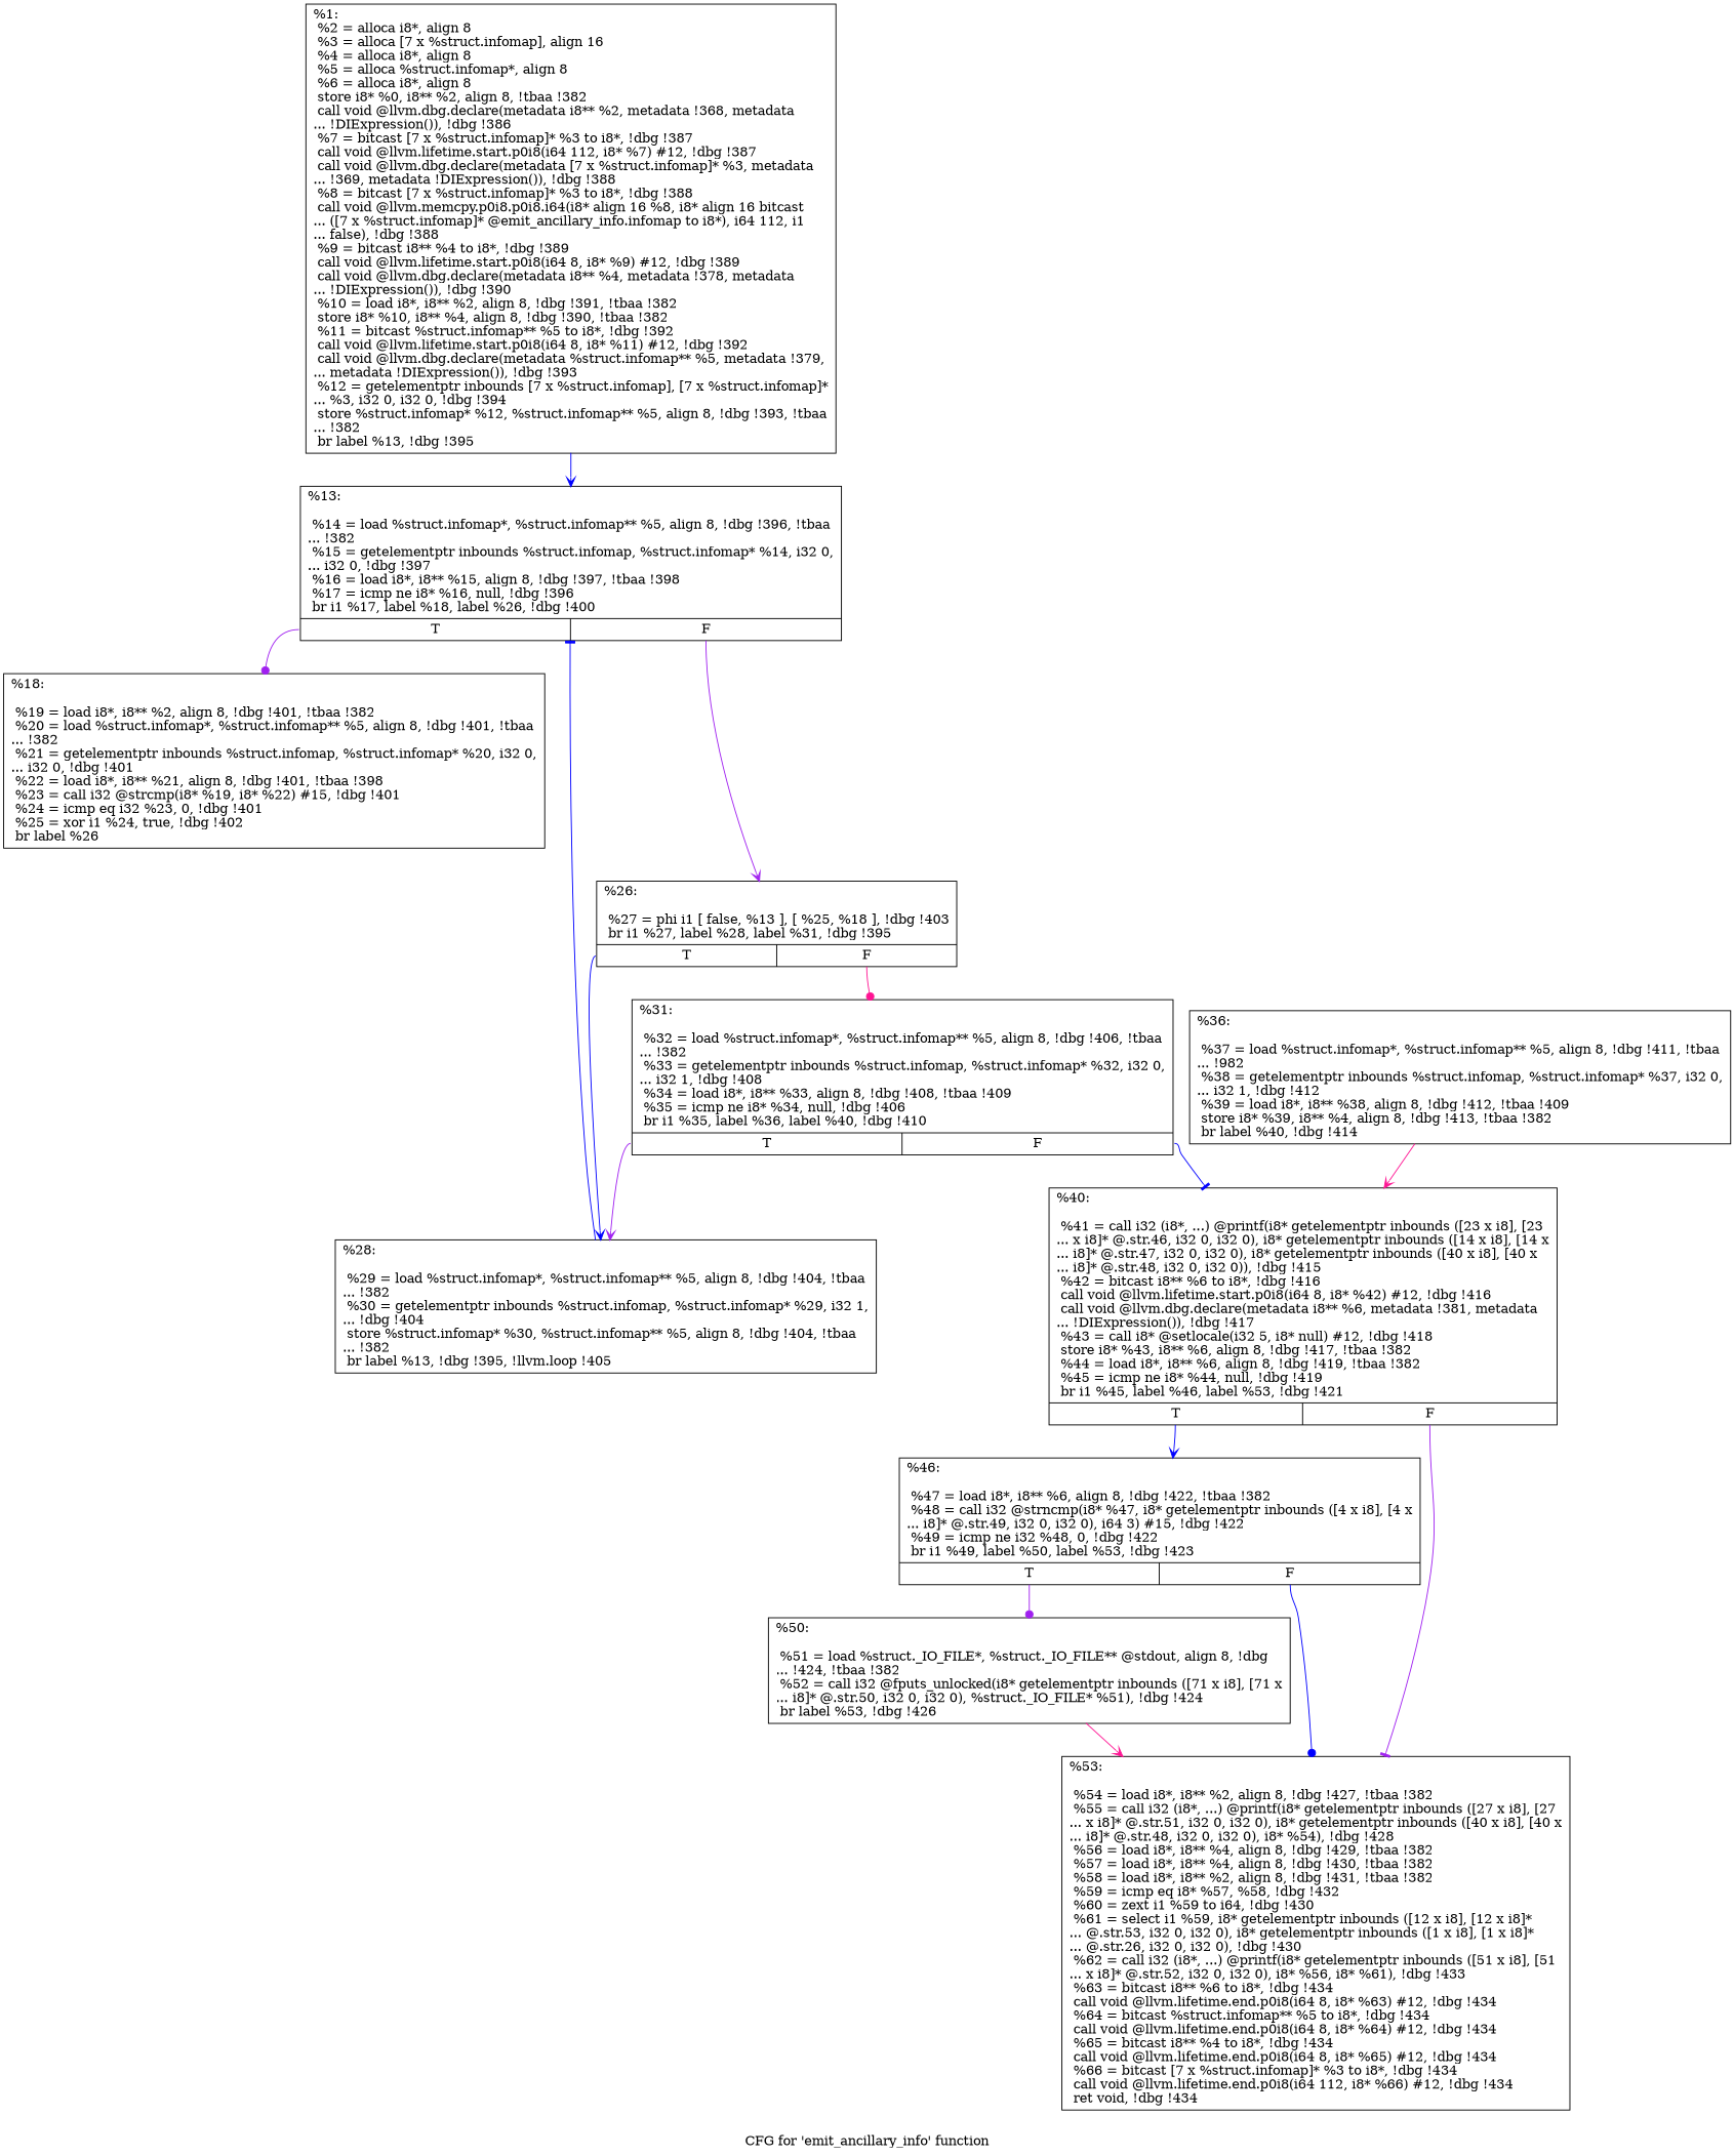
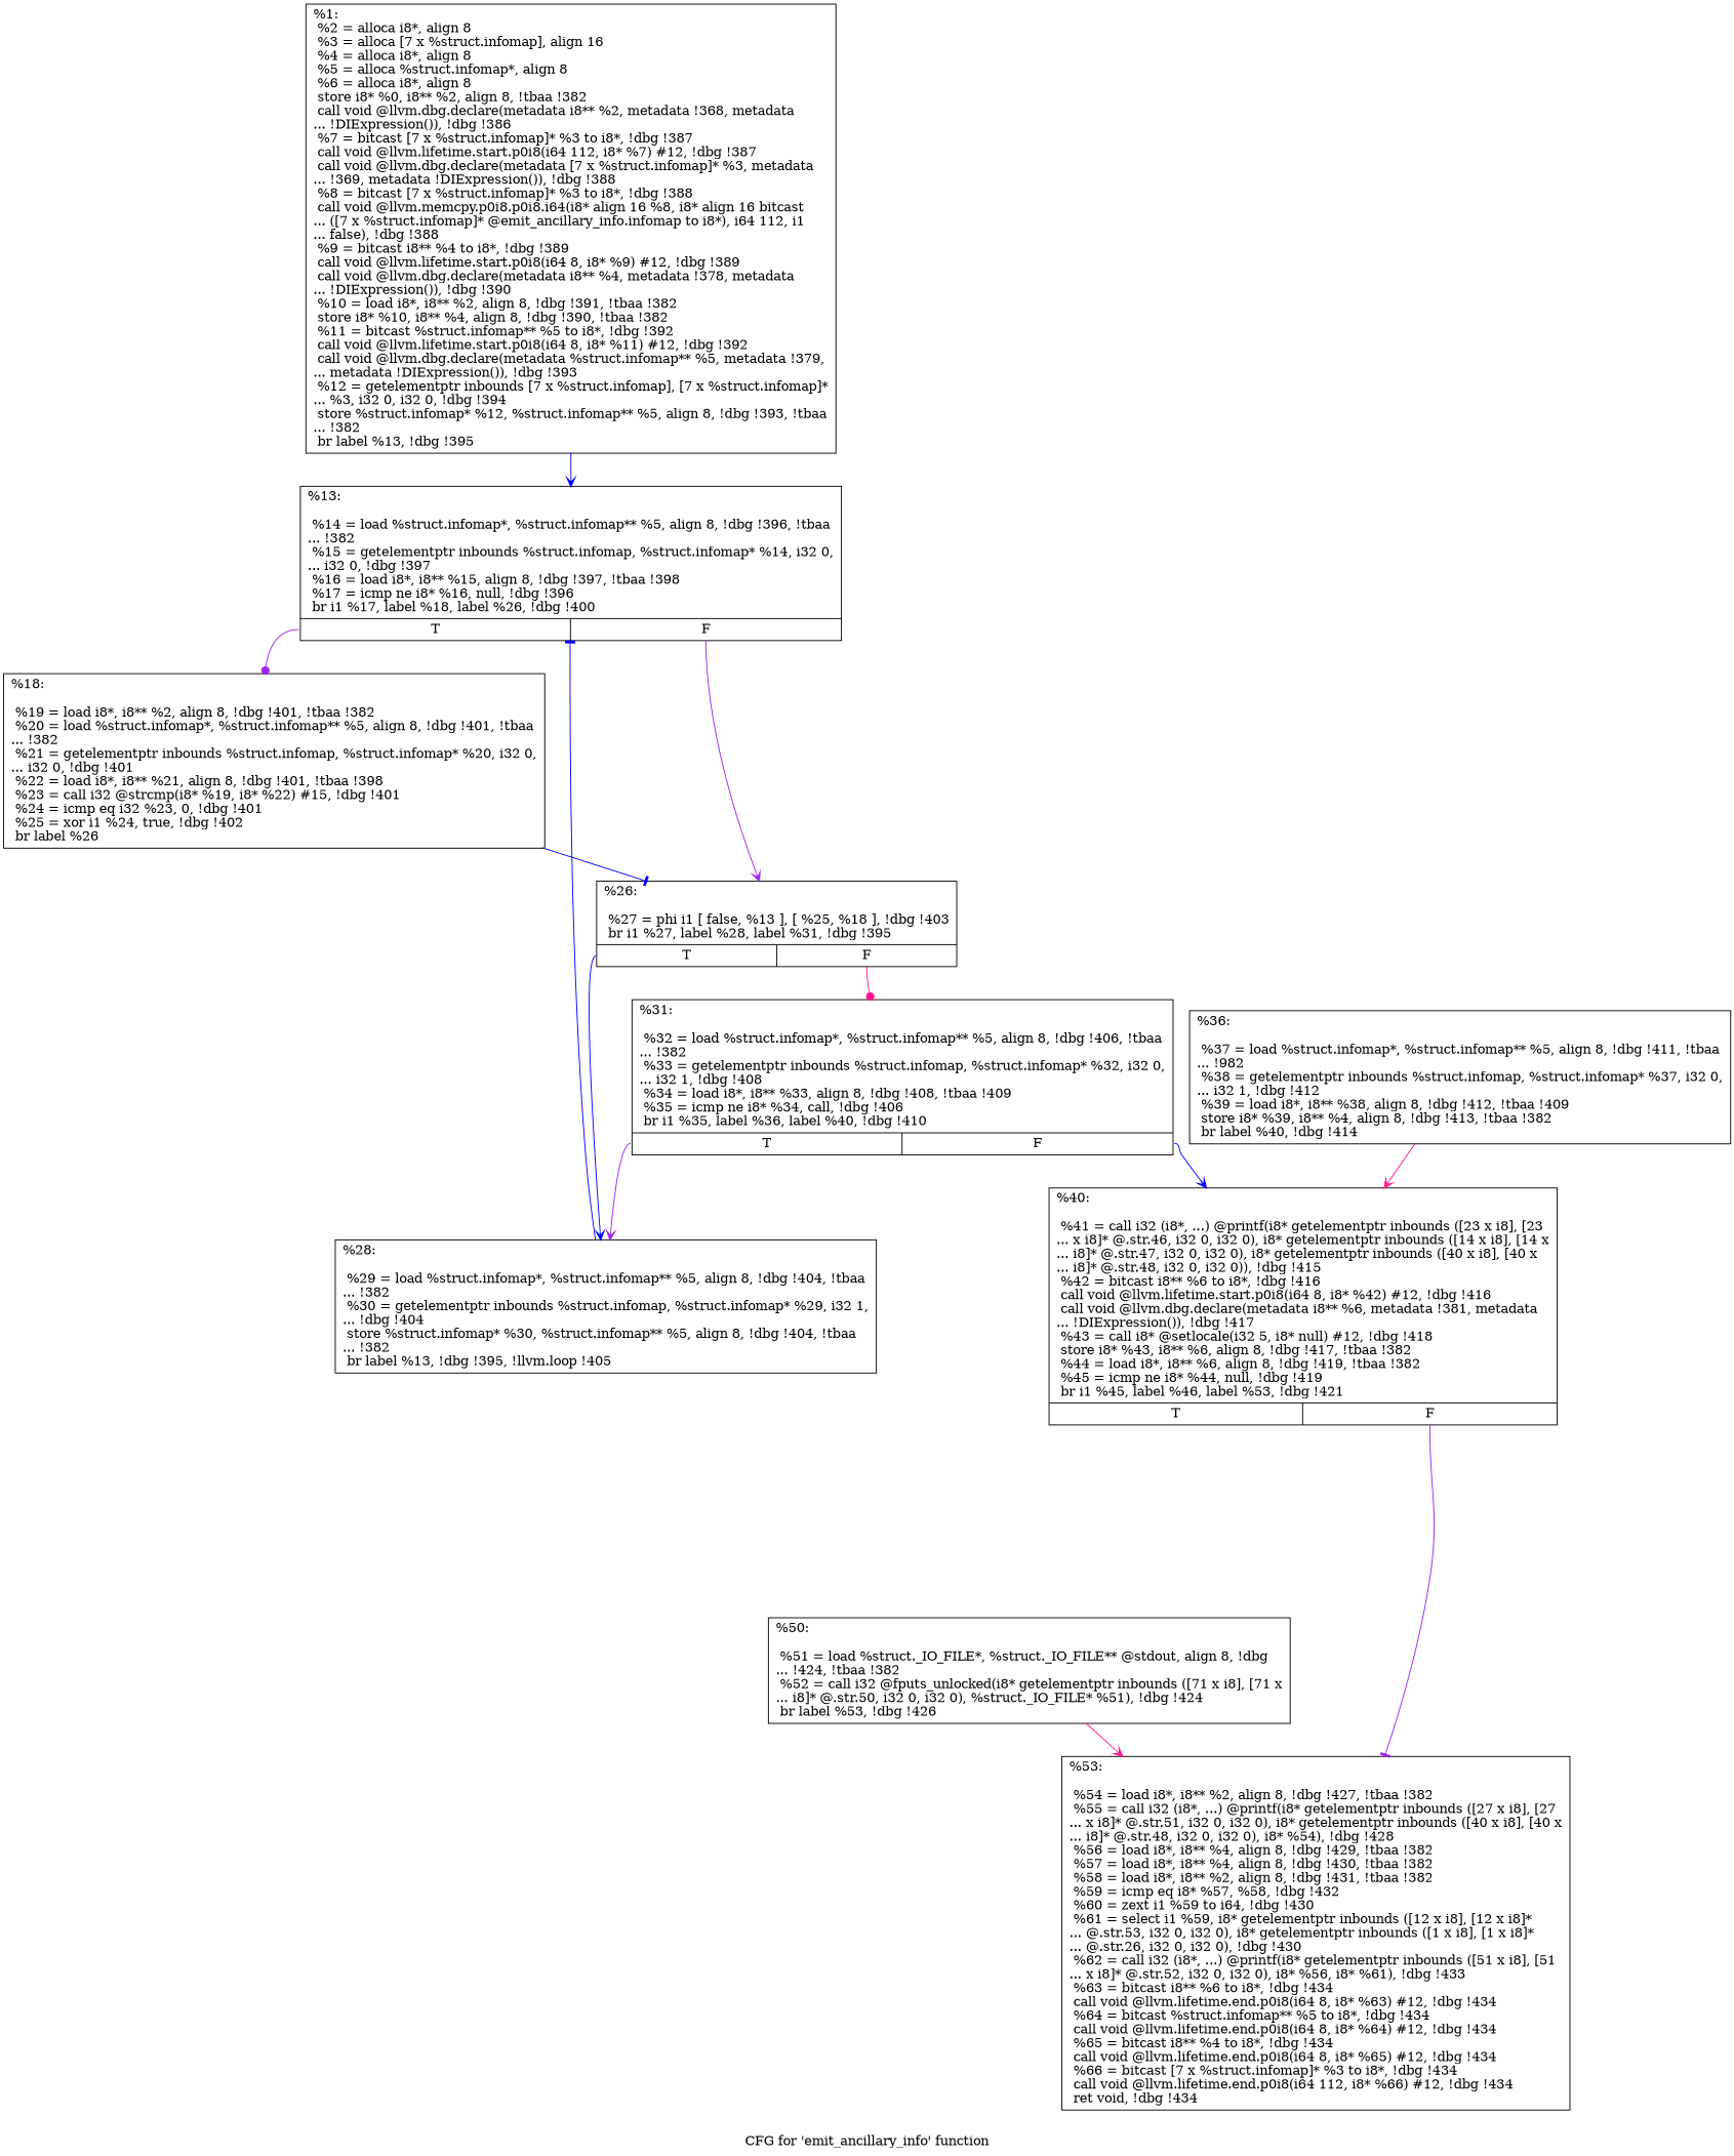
  digraph {
    label="CFG for 'emit_ancillary_info' function"
    node [shape=record]
    edge [arrowhead=vee color=blue]
    n1 [label="{%1:\l  %2 = alloca i8*, align 8\l  %3 = alloca [7 x %struct.infomap], align 16\l  %4 = alloca i8*, align 8\l  %5 = alloca %struct.infomap*, align 8\l  %6 = alloca i8*, align 8\l  store i8* %0, i8** %2, align 8, !tbaa !382\l  call void @llvm.dbg.declare(metadata i8** %2, metadata !368, metadata\l... !DIExpression()), !dbg !386\l  %7 = bitcast [7 x %struct.infomap]* %3 to i8*, !dbg !387\l  call void @llvm.lifetime.start.p0i8(i64 112, i8* %7) #12, !dbg !387\l  call void @llvm.dbg.declare(metadata [7 x %struct.infomap]* %3, metadata\l... !369, metadata !DIExpression()), !dbg !388\l  %8 = bitcast [7 x %struct.infomap]* %3 to i8*, !dbg !388\l  call void @llvm.memcpy.p0i8.p0i8.i64(i8* align 16 %8, i8* align 16 bitcast\l... ([7 x %struct.infomap]* @emit_ancillary_info.infomap to i8*), i64 112, i1\l... false), !dbg !388\l  %9 = bitcast i8** %4 to i8*, !dbg !389\l  call void @llvm.lifetime.start.p0i8(i64 8, i8* %9) #12, !dbg !389\l  call void @llvm.dbg.declare(metadata i8** %4, metadata !378, metadata\l... !DIExpression()), !dbg !390\l  %10 = load i8*, i8** %2, align 8, !dbg !391, !tbaa !382\l  store i8* %10, i8** %4, align 8, !dbg !390, !tbaa !382\l  %11 = bitcast %struct.infomap** %5 to i8*, !dbg !392\l  call void @llvm.lifetime.start.p0i8(i64 8, i8* %11) #12, !dbg !392\l  call void @llvm.dbg.declare(metadata %struct.infomap** %5, metadata !379,\l... metadata !DIExpression()), !dbg !393\l  %12 = getelementptr inbounds [7 x %struct.infomap], [7 x %struct.infomap]*\l... %3, i32 0, i32 0, !dbg !394\l  store %struct.infomap* %12, %struct.infomap** %5, align 8, !dbg !393, !tbaa\l... !382\l  br label %13, !dbg !395\l}"]
    n2 [label="{%13:\l\l  %14 = load %struct.infomap*, %struct.infomap** %5, align 8, !dbg !396, !tbaa\l... !382\l  %15 = getelementptr inbounds %struct.infomap, %struct.infomap* %14, i32 0,\l... i32 0, !dbg !397\l  %16 = load i8*, i8** %15, align 8, !dbg !397, !tbaa !398\l  %17 = icmp ne i8* %16, null, !dbg !396\l  br i1 %17, label %18, label %26, !dbg !400\l|{<s0>T|<s1>F}}"]
    n3 [label="{%18:\l\l  %19 = load i8*, i8** %2, align 8, !dbg !401, !tbaa !382\l  %20 = load %struct.infomap*, %struct.infomap** %5, align 8, !dbg !401, !tbaa\l... !382\l  %21 = getelementptr inbounds %struct.infomap, %struct.infomap* %20, i32 0,\l... i32 0, !dbg !401\l  %22 = load i8*, i8** %21, align 8, !dbg !401, !tbaa !398\l  %23 = call i32 @strcmp(i8* %19, i8* %22) #15, !dbg !401\l  %24 = icmp eq i32 %23, 0, !dbg !401\l  %25 = xor i1 %24, true, !dbg !402\l  br label %26\l}"]
    n4 [label="{%26:\l\l  %27 = phi i1 [ false, %13 ], [ %25, %18 ], !dbg !403\l  br i1 %27, label %28, label %31, !dbg !395\l|{<s0>T|<s1>F}}"]
    n5 [label="{%28:\l\l  %29 = load %struct.infomap*, %struct.infomap** %5, align 8, !dbg !404, !tbaa\l... !382\l  %30 = getelementptr inbounds %struct.infomap, %struct.infomap* %29, i32 1,\l... !dbg !404\l  store %struct.infomap* %30, %struct.infomap** %5, align 8, !dbg !404, !tbaa\l... !382\l  br label %13, !dbg !395, !llvm.loop !405\l}"]
-   n6 [label="{%31:\l\l  %32 = load %struct.infomap*, %struct.infomap** %5, align 8, !dbg !406, !tbaa\l... !382\l  %33 = getelementptr inbounds %struct.infomap, %struct.infomap* %32, i32 0,\l... i32 1, !dbg !408\l  %34 = load i8*, i8** %33, align 8, !dbg !408, !tbaa !409\l  %35 = icmp ne i8* %34, null, !dbg !406\l  br i1 %35, label %36, label %40, !dbg !410\l|{<s0>T|<s1>F}}"]
+   n6 [label="{%31:\l\l  %32 = load %struct.infomap*, %struct.infomap** %5, align 8, !dbg !406, !tbaa\l... !382\l  %33 = getelementptr inbounds %struct.infomap, %struct.infomap* %32, i32 0,\l... i32 1, !dbg !408\l  %34 = load i8*, i8** %33, align 8, !dbg !408, !tbaa !409\l  %35 = icmp ne i8* %34, call, !dbg !406\l  br i1 %35, label %36, label %40, !dbg !410\l|{<s0>T|<s1>F}}"]
    n7 [label="{%40:\l\l  %41 = call i32 (i8*, ...) @printf(i8* getelementptr inbounds ([23 x i8], [23\l... x i8]* @.str.46, i32 0, i32 0), i8* getelementptr inbounds ([14 x i8], [14 x\l... i8]* @.str.47, i32 0, i32 0), i8* getelementptr inbounds ([40 x i8], [40 x\l... i8]* @.str.48, i32 0, i32 0)), !dbg !415\l  %42 = bitcast i8** %6 to i8*, !dbg !416\l  call void @llvm.lifetime.start.p0i8(i64 8, i8* %42) #12, !dbg !416\l  call void @llvm.dbg.declare(metadata i8** %6, metadata !381, metadata\l... !DIExpression()), !dbg !417\l  %43 = call i8* @setlocale(i32 5, i8* null) #12, !dbg !418\l  store i8* %43, i8** %6, align 8, !dbg !417, !tbaa !382\l  %44 = load i8*, i8** %6, align 8, !dbg !419, !tbaa !382\l  %45 = icmp ne i8* %44, null, !dbg !419\l  br i1 %45, label %46, label %53, !dbg !421\l|{<s0>T|<s1>F}}"]
    n8 [label="{%36:\l\l  %37 = load %struct.infomap*, %struct.infomap** %5, align 8, !dbg !411, !tbaa\l... !982\l  %38 = getelementptr inbounds %struct.infomap, %struct.infomap* %37, i32 0,\l... i32 1, !dbg !412\l  %39 = load i8*, i8** %38, align 8, !dbg !412, !tbaa !409\l  store i8* %39, i8** %4, align 8, !dbg !413, !tbaa !382\l  br label %40, !dbg !414\l}"]
-   n9 [label="{%46:\l\l  %47 = load i8*, i8** %6, align 8, !dbg !422, !tbaa !382\l  %48 = call i32 @strncmp(i8* %47, i8* getelementptr inbounds ([4 x i8], [4 x\l... i8]* @.str.49, i32 0, i32 0), i64 3) #15, !dbg !422\l  %49 = icmp ne i32 %48, 0, !dbg !422\l  br i1 %49, label %50, label %53, !dbg !423\l|{<s0>T|<s1>F}}"]
    n10 [label="{%53:\l\l  %54 = load i8*, i8** %2, align 8, !dbg !427, !tbaa !382\l  %55 = call i32 (i8*, ...) @printf(i8* getelementptr inbounds ([27 x i8], [27\l... x i8]* @.str.51, i32 0, i32 0), i8* getelementptr inbounds ([40 x i8], [40 x\l... i8]* @.str.48, i32 0, i32 0), i8* %54), !dbg !428\l  %56 = load i8*, i8** %4, align 8, !dbg !429, !tbaa !382\l  %57 = load i8*, i8** %4, align 8, !dbg !430, !tbaa !382\l  %58 = load i8*, i8** %2, align 8, !dbg !431, !tbaa !382\l  %59 = icmp eq i8* %57, %58, !dbg !432\l  %60 = zext i1 %59 to i64, !dbg !430\l  %61 = select i1 %59, i8* getelementptr inbounds ([12 x i8], [12 x i8]*\l... @.str.53, i32 0, i32 0), i8* getelementptr inbounds ([1 x i8], [1 x i8]*\l... @.str.26, i32 0, i32 0), !dbg !430\l  %62 = call i32 (i8*, ...) @printf(i8* getelementptr inbounds ([51 x i8], [51\l... x i8]* @.str.52, i32 0, i32 0), i8* %56, i8* %61), !dbg !433\l  %63 = bitcast i8** %6 to i8*, !dbg !434\l  call void @llvm.lifetime.end.p0i8(i64 8, i8* %63) #12, !dbg !434\l  %64 = bitcast %struct.infomap** %5 to i8*, !dbg !434\l  call void @llvm.lifetime.end.p0i8(i64 8, i8* %64) #12, !dbg !434\l  %65 = bitcast i8** %4 to i8*, !dbg !434\l  call void @llvm.lifetime.end.p0i8(i64 8, i8* %65) #12, !dbg !434\l  %66 = bitcast [7 x %struct.infomap]* %3 to i8*, !dbg !434\l  call void @llvm.lifetime.end.p0i8(i64 112, i8* %66) #12, !dbg !434\l  ret void, !dbg !434\l}"]
    n11 [label="{%50:\l\l  %51 = load %struct._IO_FILE*, %struct._IO_FILE** @stdout, align 8, !dbg\l... !424, !tbaa !382\l  %52 = call i32 @fputs_unlocked(i8* getelementptr inbounds ([71 x i8], [71 x\l... i8]* @.str.50, i32 0, i32 0), %struct._IO_FILE* %51), !dbg !424\l  br label %53, !dbg !426\l}"]
    n1 -> n2
    n2 -> n3 [arrowhead=dot color=purple tailport=s0]
    n2 -> n4 [color=purple tailport=s1]
+   n3 -> n4 [arrowhead=tee]
    n4 -> n5 [tailport=s0]
    n4 -> n6 [arrowhead=dot color=deeppink tailport=s1]
    n5 -> n2 [arrowhead=tee]
    n6 -> n5 [color=purple tailport=s0]
-   n6 -> n7 [arrowhead=tee tailport=s1]
-   n7 -> n9 [tailport=s0]
+   n6 -> n7 [tailport=s1]
    n7 -> n10 [arrowhead=tee color=purple tailport=s1]
    n8 -> n7 [color=deeppink]
-   n9 -> n10 [arrowhead=dot tailport=s1]
-   n9 -> n11 [arrowhead=dot color=purple tailport=s0]
    n11 -> n10 [color=deeppink]
  }
